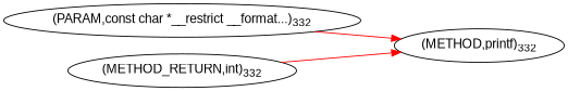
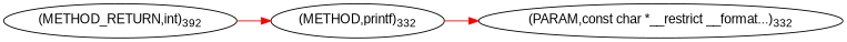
  digraph {
    fontname="Liberation Sans"
    rankdir=LR
    node [fontname="Liberation Sans"]
    edge [color=red fontname="Liberation Sans"]
    n1 [label=<(METHOD,printf)<SUB>332</SUB>>]
    n2 [label=<(PARAM,const char *__restrict __format...)<SUB>332</SUB>>]
-   n3 [label=<(METHOD_RETURN,int)<SUB>332</SUB>>]
-   n2 -> n1
+   n3 [label=<(METHOD_RETURN,int)<SUB>392</SUB>>]
+   n1 -> n2
    n3 -> n1
  }
